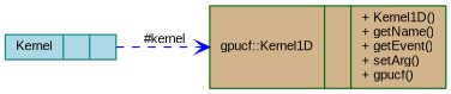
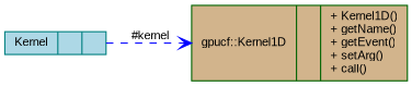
  digraph {
    rankdir=LR
    fontname="Liberation Sans"
    node [fontname="Liberation Sans" fontsize=10 shape=record style=filled]
-   n1 [color=darkgreen fillcolor=tan fontcolor=black height=0.2 label="{gpucf::Kernel1D\n||+ Kernel1D()\l+ getName()\l+ getEvent()\l+ setArg()\l+ gpucf()\l}" width=0.4]
+   n1 [color=darkgreen fillcolor=tan fontcolor=black height=0.2 label="{gpucf::Kernel1D\n||+ Kernel1D()\l+ getName()\l+ getEvent()\l+ setArg()\l+ call()\l}" width=0.4]
    n2 [color=teal height=0.2 label="{Kernel\n||}" width=0.4 fillcolor=lightblue]
    n2 -> n1 [arrowhead=vee color=blue fontname="Liberation Sans" fontsize=10 label=" #kernel" labelfontname=Helvetica labelfontsize=10 style=dashed]
  }
